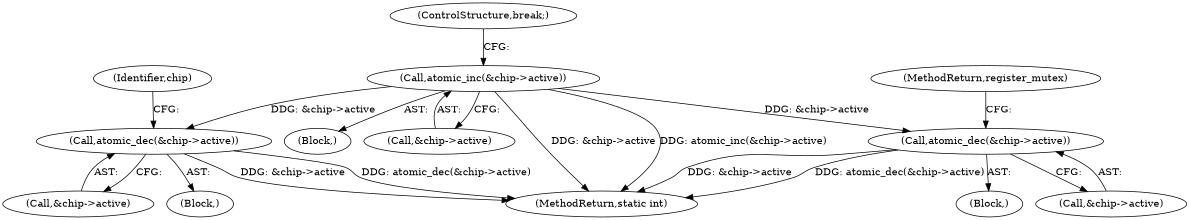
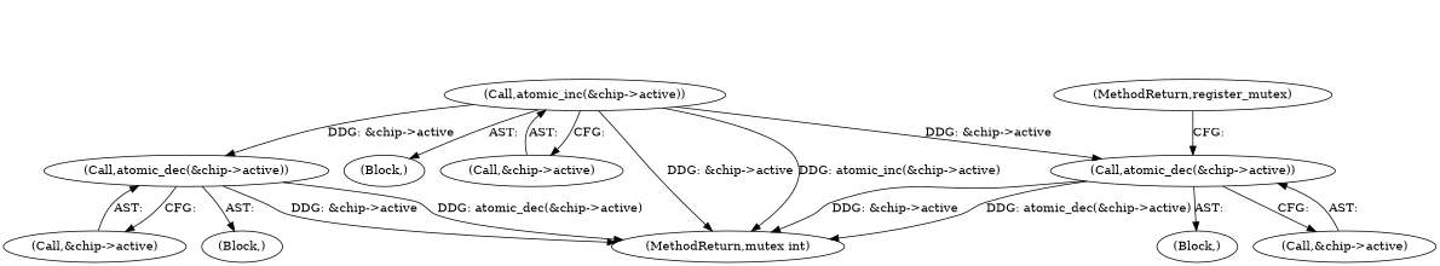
  digraph {
    fontname="DejaVu Serif"
    node [fontname="DejaVu Serif"]
    edge [fontname="DejaVu Serif"]
    n1 [label="(Call,atomic_inc(&chip->active))"]
    n2 [label="(Call,atomic_dec(&chip->active))"]
    n3 [label="(Call,atomic_dec(&chip->active))"]
    n4 [label="(Block,)"]
    n5 [label="(Call,&chip->active)"]
-   n6 [label="(MethodReturn,static int)"]
+   n6 [label="(MethodReturn,mutex int)"]
    n7 [label="(Block,)"]
    n8 [label="(Call,&chip->active)"]
    n9 [label="(Block,)"]
    n10 [label="(Call,&chip->active)"]
-   n11 [label="(Identifier,chip)"]
    n12 [label="(MethodReturn,register_mutex)"]
-   n13 [label="(ControlStructure,break;)"]
    n1 -> n2 [label="DDG: &chip->active"]
    n1 -> n3 [label="DDG: &chip->active"]
    n1 -> n4 [label="AST: "]
    n1 -> n5 [label="CFG: "]
    n1 -> n6 [label="DDG: &chip->active"]
    n1 -> n6 [label="DDG: atomic_inc(&chip->active)"]
    n2 -> n6 [label="DDG: &chip->active"]
    n2 -> n6 [label="DDG: atomic_dec(&chip->active)"]
    n2 -> n7 [label="AST: "]
    n2 -> n8 [label="CFG: "]
    n3 -> n6 [label="DDG: &chip->active"]
    n3 -> n6 [label="DDG: atomic_dec(&chip->active)"]
    n3 -> n9 [label="AST: "]
    n3 -> n10 [label="CFG: "]
    n5 -> n1 [label="AST: "]
    n8 -> n2 [label="AST: "]
    n10 -> n3 [label="AST: "]
-   n11 -> n3 [label="CFG: "]
    n12 -> n2 [label="CFG: "]
-   n13 -> n1 [label="CFG: "]
  }
